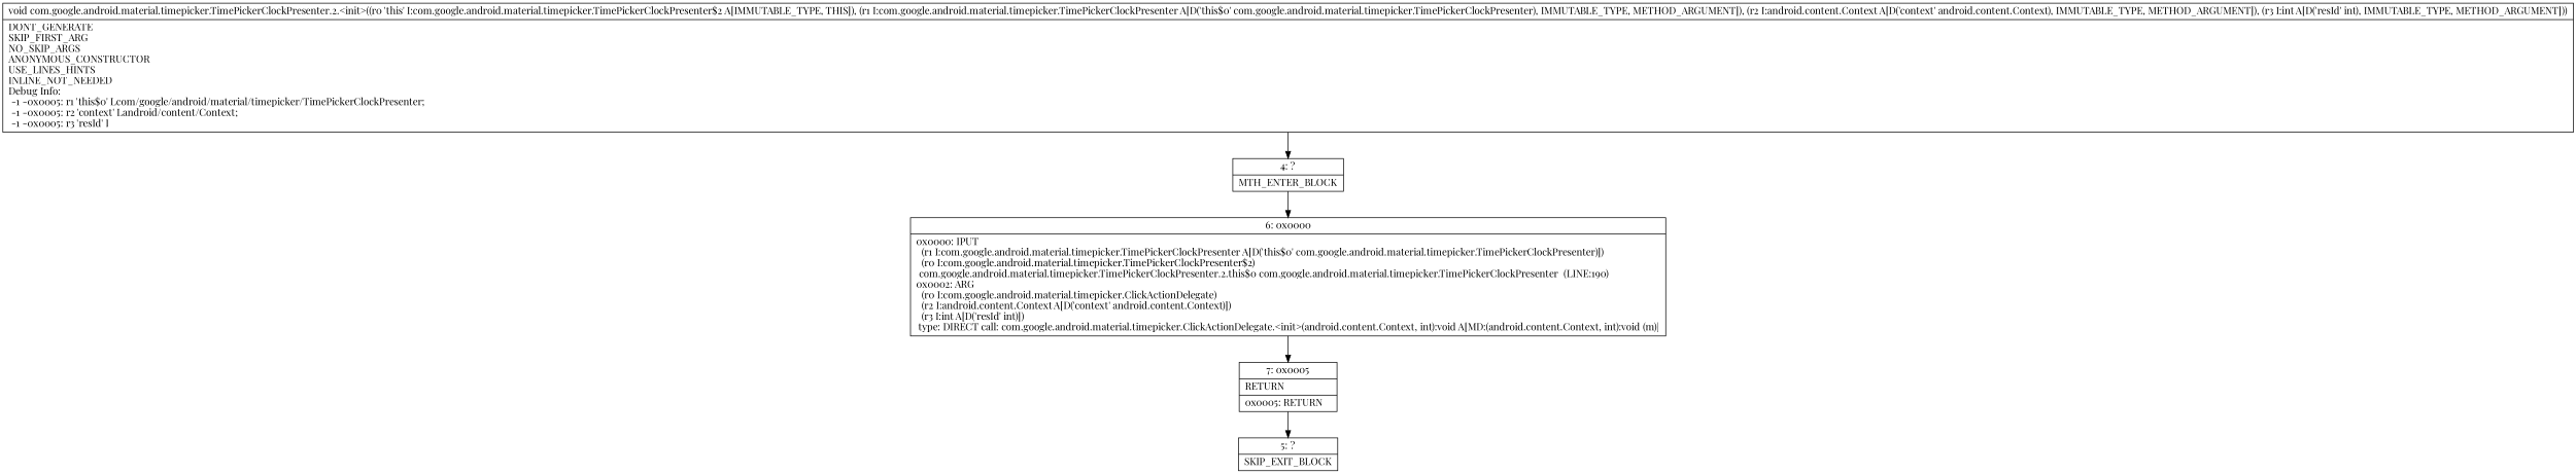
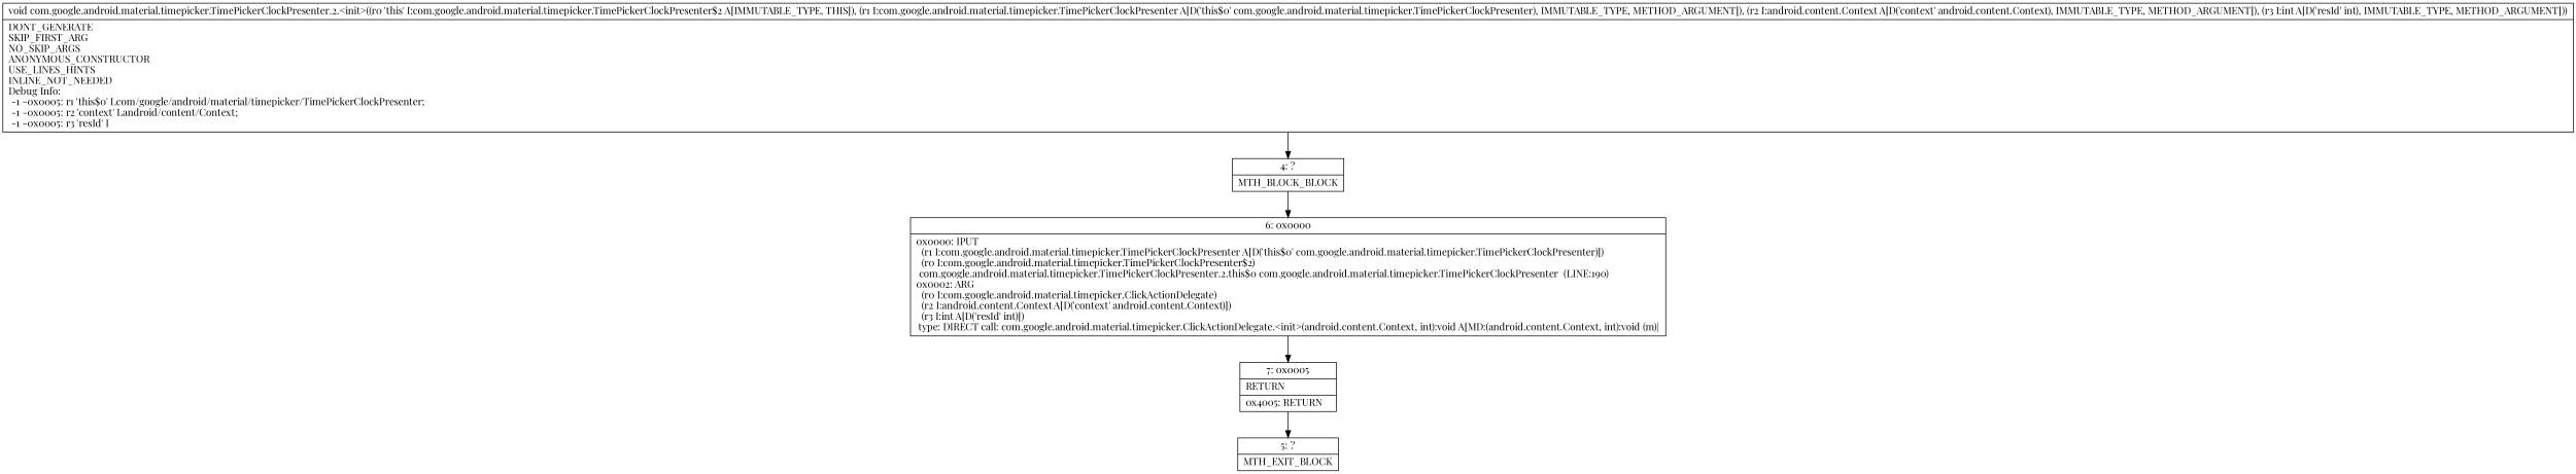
  digraph {
    fontname="Playfair Display"
    node [fontname="Playfair Display" shape=record]
    edge [fontname="Playfair Display"]
-   n1 [label="{4\:\ ?|MTH_ENTER_BLOCK\l}"]
+   n1 [label="{4\:\ ?|MTH_BLOCK_BLOCK\l}"]
    n2 [label="{6\:\ 0x0000|0x0000: IPUT  \l  (r1 I:com.google.android.material.timepicker.TimePickerClockPresenter A[D('this$0' com.google.android.material.timepicker.TimePickerClockPresenter)])\l  (r0 I:com.google.android.material.timepicker.TimePickerClockPresenter$2)\l com.google.android.material.timepicker.TimePickerClockPresenter.2.this$0 com.google.android.material.timepicker.TimePickerClockPresenter  (LINE:190)\l0x0002: ARG  \l  (r0 I:com.google.android.material.timepicker.ClickActionDelegate)\l  (r2 I:android.content.Context A[D('context' android.content.Context)])\l  (r3 I:int A[D('resId' int)])\l type: DIRECT call: com.google.android.material.timepicker.ClickActionDelegate.\<init\>(android.content.Context, int):void A[MD:(android.content.Context, int):void (m)]\l}"]
-   n3 [label="{7\:\ 0x0005|RETURN\l|0x0005: RETURN   \l}"]
-   n4 [label="{5\:\ ?|SKIP_EXIT_BLOCK\l}"]
+   n3 [label="{7\:\ 0x0005|RETURN\l|0x4005: RETURN   \l}"]
+   n4 [label="{5\:\ ?|MTH_EXIT_BLOCK\l}"]
    n5 [label="{void com.google.android.material.timepicker.TimePickerClockPresenter.2.\<init\>((r0 'this' I:com.google.android.material.timepicker.TimePickerClockPresenter$2 A[IMMUTABLE_TYPE, THIS]), (r1 I:com.google.android.material.timepicker.TimePickerClockPresenter A[D('this$0' com.google.android.material.timepicker.TimePickerClockPresenter), IMMUTABLE_TYPE, METHOD_ARGUMENT]), (r2 I:android.content.Context A[D('context' android.content.Context), IMMUTABLE_TYPE, METHOD_ARGUMENT]), (r3 I:int A[D('resId' int), IMMUTABLE_TYPE, METHOD_ARGUMENT]))  | DONT_GENERATE\lSKIP_FIRST_ARG\lNO_SKIP_ARGS\lANONYMOUS_CONSTRUCTOR\lUSE_LINES_HINTS\lINLINE_NOT_NEEDED\lDebug Info:\l  \-1 \-0x0005: r1 'this$0' Lcom\/google\/android\/material\/timepicker\/TimePickerClockPresenter;\l  \-1 \-0x0005: r2 'context' Landroid\/content\/Context;\l  \-1 \-0x0005: r3 'resId' I\l}"]
    n1 -> n2
    n2 -> n3
    n3 -> n4
    n5 -> n1
  }
